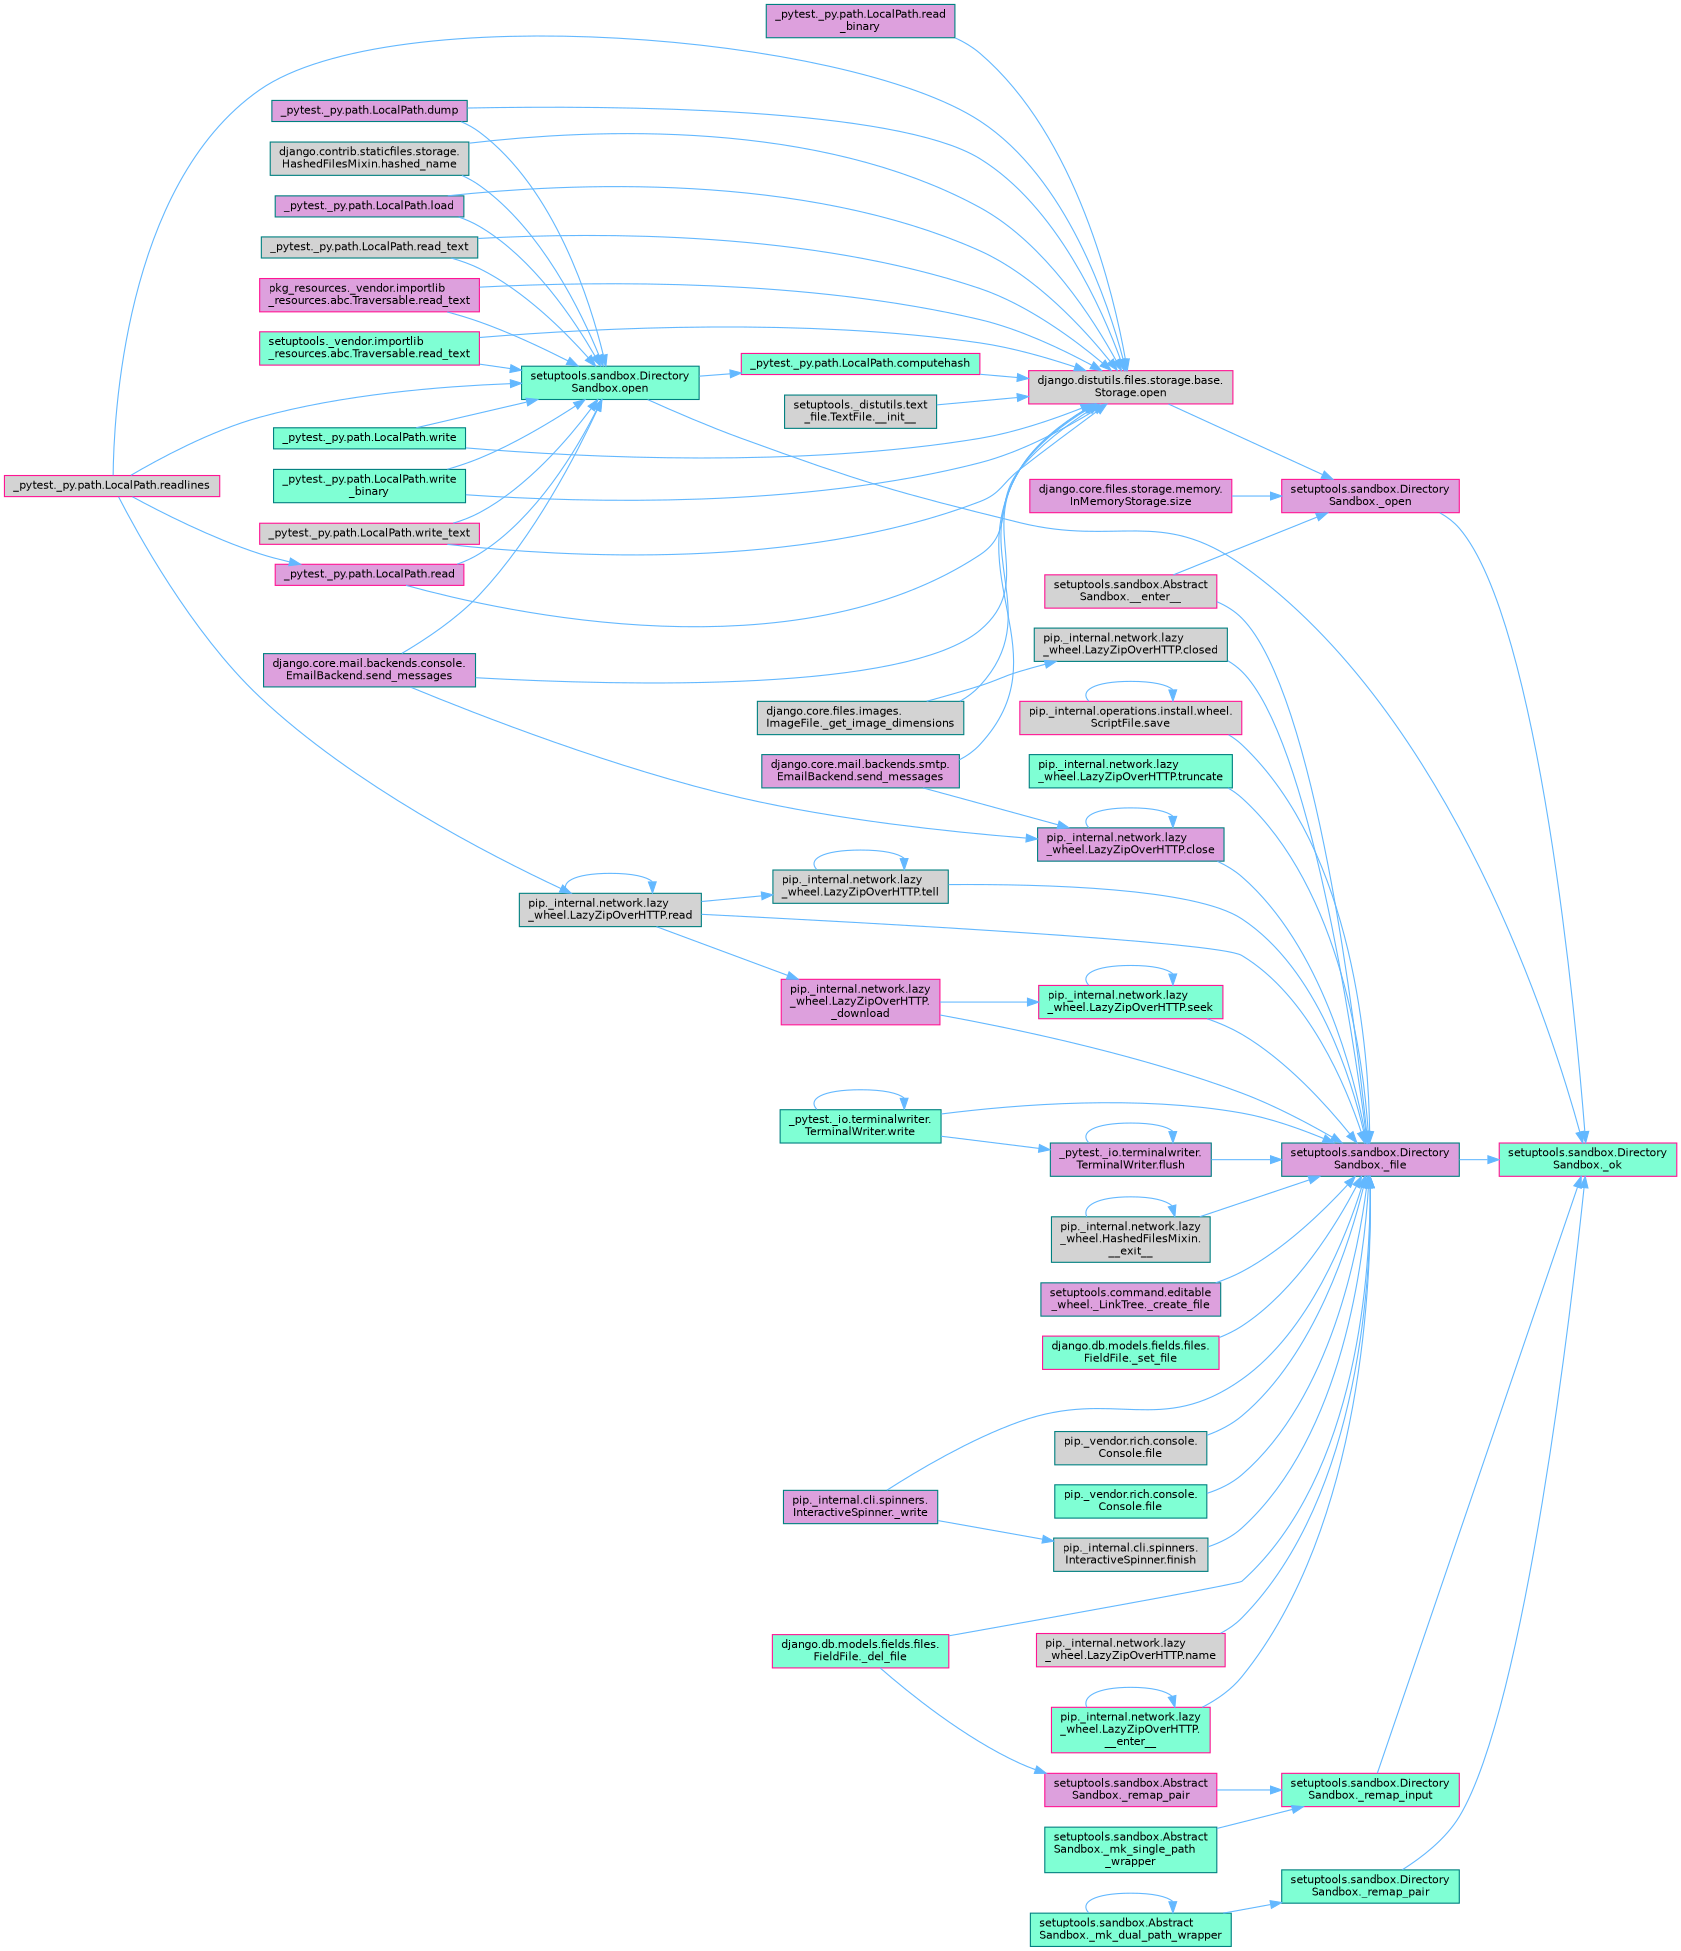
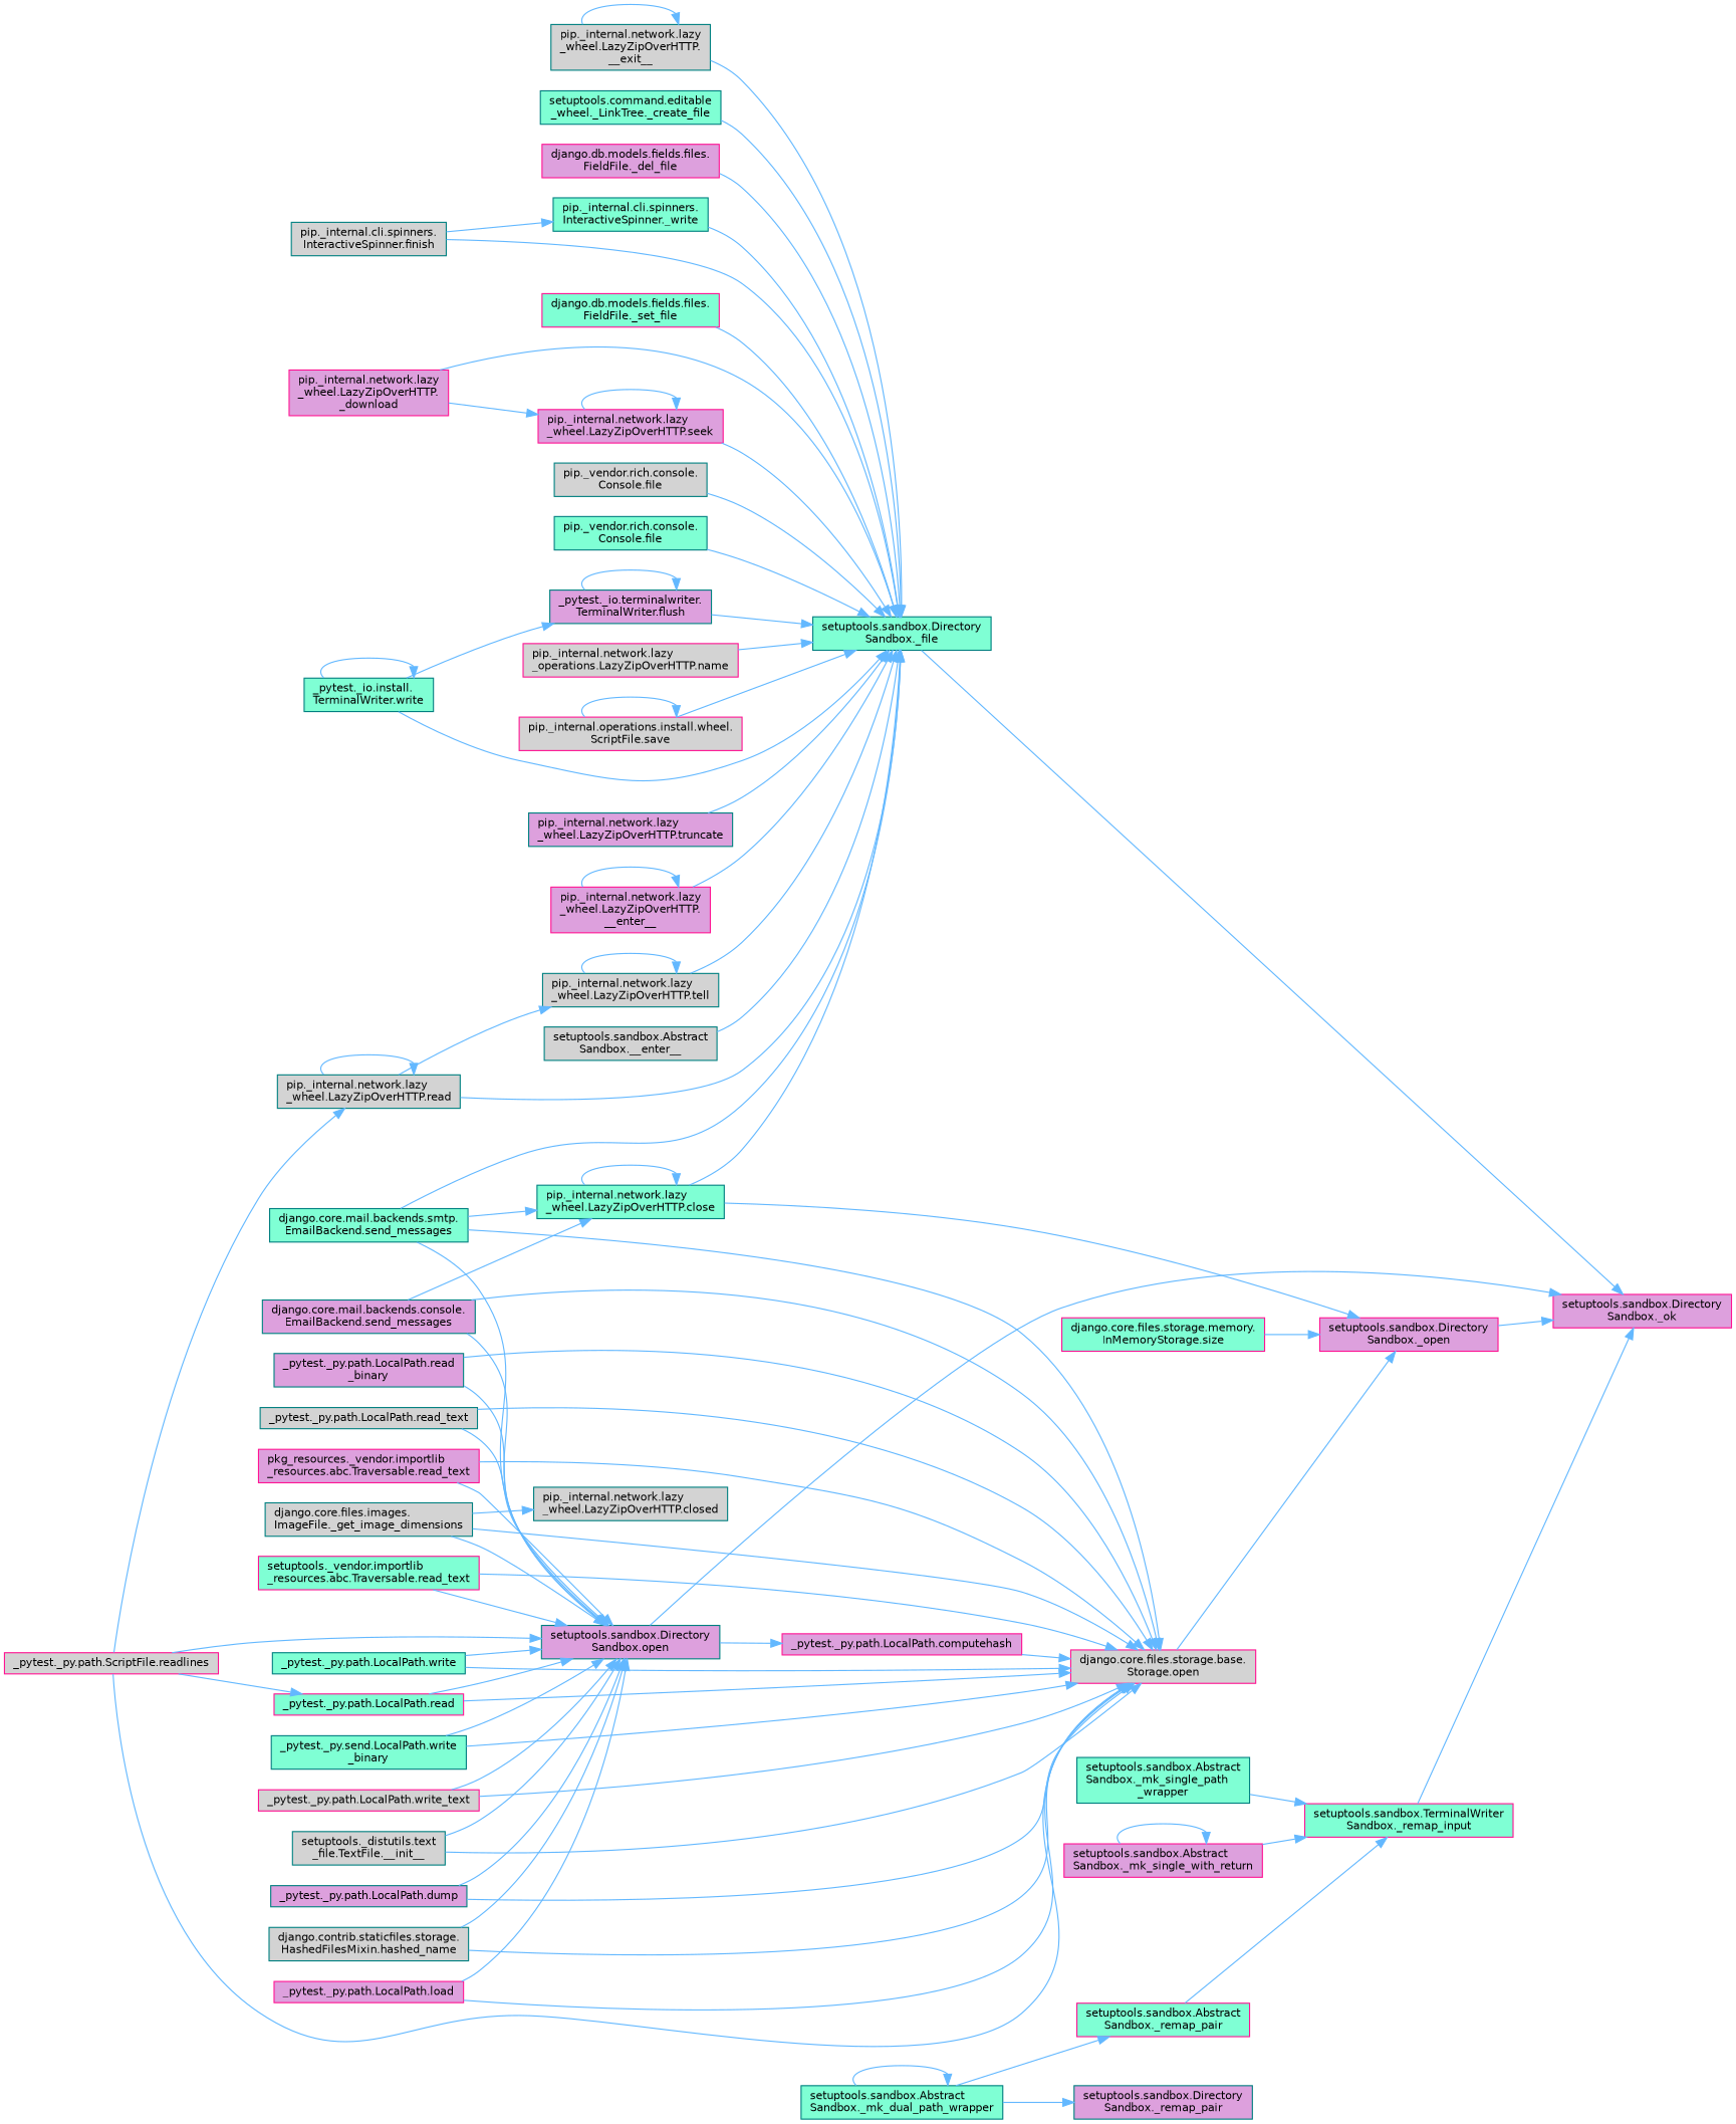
  digraph {
    rankdir=RL
    node [color=teal fillcolor=plum fontname=Helvetica fontsize=10 shape=box style=filled]
    edge [color=steelblue1 dir=back fontname=Helvetica fontsize=10 labelfontname=Helvetica labelfontsize=10 style=solid]
-   n1 [color=deeppink fillcolor=aquamarine fontcolor=black height=0.2 label="setuptools.sandbox.Directory\lSandbox._ok" width=0.4]
-   n2 [height=0.2 label="setuptools.sandbox.Directory\lSandbox._file" width=0.4]
+   n1 [color=deeppink fontcolor=black height=0.2 label="setuptools.sandbox.Directory\lSandbox._ok" width=0.4]
+   n2 [fillcolor=aquamarine height=0.2 label="setuptools.sandbox.Directory\lSandbox._file" width=0.4]
    n3 [color=deeppink height=0.2 label="setuptools.sandbox.Directory\lSandbox._open" width=0.4]
-   n4 [color=deeppink fillcolor=aquamarine height=0.2 label="setuptools.sandbox.Directory\lSandbox._remap_input" width=0.4]
-   n5 [fillcolor=aquamarine height=0.2 label="setuptools.sandbox.Directory\lSandbox._remap_pair" width=0.4]
-   n6 [fillcolor=aquamarine height=0.2 label="setuptools.sandbox.Directory\lSandbox.open" width=0.4]
-   n7 [color=deeppink fillcolor=aquamarine height=0.2 label="pip._internal.network.lazy\l_wheel.LazyZipOverHTTP.\l__enter__" width=0.4]
-   n8 [color=deeppink fillcolor=lightgrey height=0.2 label="setuptools.sandbox.Abstract\lSandbox.__enter__" width=0.4]
-   n9 [fillcolor=lightgrey height=0.2 label="pip._internal.network.lazy\l_wheel.HashedFilesMixin.\l__exit__" width=0.4]
-   n10 [height=0.2 label="setuptools.command.editable\l_wheel._LinkTree._create_file" width=0.4]
-   n11 [color=deeppink fillcolor=aquamarine height=0.2 label="django.db.models.fields.files.\lFieldFile._del_file" width=0.4]
+   n4 [color=deeppink fillcolor=aquamarine height=0.2 label="setuptools.sandbox.TerminalWriter\lSandbox._remap_input" width=0.4]
+   n5 [height=0.2 label="setuptools.sandbox.Directory\lSandbox._remap_pair" width=0.4]
+   n6 [height=0.2 label="setuptools.sandbox.Directory\lSandbox.open" width=0.4]
+   n7 [color=deeppink height=0.2 label="pip._internal.network.lazy\l_wheel.LazyZipOverHTTP.\l__enter__" width=0.4]
+   n8 [fillcolor=lightgrey height=0.2 label="setuptools.sandbox.Abstract\lSandbox.__enter__" width=0.4]
+   n9 [fillcolor=lightgrey height=0.2 label="pip._internal.network.lazy\l_wheel.LazyZipOverHTTP.\l__exit__" width=0.4]
+   n10 [fillcolor=aquamarine height=0.2 label="setuptools.command.editable\l_wheel._LinkTree._create_file" width=0.4]
+   n11 [color=deeppink height=0.2 label="django.db.models.fields.files.\lFieldFile._del_file" width=0.4]
    n12 [color=deeppink height=0.2 label="pip._internal.network.lazy\l_wheel.LazyZipOverHTTP.\l_download" width=0.4]
    n13 [fillcolor=lightgrey height=0.2 label="pip._internal.network.lazy\l_wheel.LazyZipOverHTTP.read" width=0.4]
    n14 [color=deeppink fillcolor=aquamarine height=0.2 label="django.db.models.fields.files.\lFieldFile._set_file" width=0.4]
-   n15 [height=0.2 label="pip._internal.cli.spinners.\lInteractiveSpinner._write" width=0.4]
+   n15 [fillcolor=aquamarine height=0.2 label="pip._internal.cli.spinners.\lInteractiveSpinner._write" width=0.4]
    n16 [fillcolor=lightgrey height=0.2 label="pip._internal.cli.spinners.\lInteractiveSpinner.finish" width=0.4]
-   n17 [height=0.2 label="pip._internal.network.lazy\l_wheel.LazyZipOverHTTP.close" width=0.4]
+   n17 [fillcolor=aquamarine height=0.2 label="pip._internal.network.lazy\l_wheel.LazyZipOverHTTP.close" width=0.4]
    n18 [fillcolor=lightgrey height=0.2 label="pip._internal.network.lazy\l_wheel.LazyZipOverHTTP.closed" width=0.4]
    n19 [fillcolor=lightgrey height=0.2 label="pip._vendor.rich.console.\lConsole.file" width=0.4]
    n20 [fillcolor=aquamarine height=0.2 label="pip._vendor.rich.console.\lConsole.file" width=0.4]
    n21 [height=0.2 label="_pytest._io.terminalwriter.\lTerminalWriter.flush" width=0.4]
-   n22 [fillcolor=aquamarine height=0.2 label="_pytest._io.terminalwriter.\lTerminalWriter.write" width=0.4]
-   n23 [color=deeppink fillcolor=lightgrey height=0.2 label="pip._internal.network.lazy\l_wheel.LazyZipOverHTTP.name" width=0.4]
+   n22 [fillcolor=aquamarine height=0.2 label="_pytest._io.install.\lTerminalWriter.write" width=0.4]
+   n23 [color=deeppink fillcolor=lightgrey height=0.2 label="pip._internal.network.lazy\l_operations.LazyZipOverHTTP.name" width=0.4]
    n24 [color=deeppink fillcolor=lightgrey height=0.2 label="pip._internal.operations.install.wheel.\lScriptFile.save" width=0.4]
-   n25 [color=deeppink fillcolor=aquamarine height=0.2 label="pip._internal.network.lazy\l_wheel.LazyZipOverHTTP.seek" width=0.4]
+   n25 [color=deeppink height=0.2 label="pip._internal.network.lazy\l_wheel.LazyZipOverHTTP.seek" width=0.4]
    n26 [fillcolor=lightgrey height=0.2 label="pip._internal.network.lazy\l_wheel.LazyZipOverHTTP.tell" width=0.4]
-   n27 [fillcolor=aquamarine height=0.2 label="pip._internal.network.lazy\l_wheel.LazyZipOverHTTP.truncate" width=0.4]
-   n28 [color=deeppink fillcolor=lightgrey height=0.2 label="django.distutils.files.storage.base.\lStorage.open" width=0.4]
-   n29 [color=deeppink height=0.2 label="django.core.files.storage.memory.\lInMemoryStorage.size" width=0.4]
+   n27 [height=0.2 label="pip._internal.network.lazy\l_wheel.LazyZipOverHTTP.truncate" width=0.4]
+   n28 [color=deeppink fillcolor=lightgrey height=0.2 label="django.core.files.storage.base.\lStorage.open" width=0.4]
+   n29 [color=deeppink fillcolor=aquamarine height=0.2 label="django.core.files.storage.memory.\lInMemoryStorage.size" width=0.4]
    n30 [fillcolor=aquamarine height=0.2 label="setuptools.sandbox.Abstract\lSandbox._mk_single_path\l_wrapper" width=0.4]
-   n32 [color=deeppink height=0.2 label="setuptools.sandbox.Abstract\lSandbox._remap_pair" width=0.4]
+   n31 [color=deeppink height=0.2 label="setuptools.sandbox.Abstract\lSandbox._mk_single_with_return" width=0.4]
+   n32 [color=deeppink fillcolor=aquamarine height=0.2 label="setuptools.sandbox.Abstract\lSandbox._remap_pair" width=0.4]
    n33 [fillcolor=aquamarine height=0.2 label="setuptools.sandbox.Abstract\lSandbox._mk_dual_path_wrapper" width=0.4]
-   n34 [color=deeppink fillcolor=lightgrey height=0.2 label="_pytest._py.path.LocalPath.readlines" width=0.4]
+   n34 [color=deeppink fillcolor=lightgrey height=0.2 label="_pytest._py.path.ScriptFile.readlines" width=0.4]
    n35 [height=0.2 label="django.core.mail.backends.console.\lEmailBackend.send_messages" width=0.4]
-   n36 [height=0.2 label="django.core.mail.backends.smtp.\lEmailBackend.send_messages" width=0.4]
+   n36 [fillcolor=aquamarine height=0.2 label="django.core.mail.backends.smtp.\lEmailBackend.send_messages" width=0.4]
    n37 [fillcolor=lightgrey height=0.2 label="django.core.files.images.\lImageFile._get_image_dimensions" width=0.4]
    n38 [fillcolor=lightgrey height=0.2 label="setuptools._distutils.text\l_file.TextFile.__init__" width=0.4]
    n39 [height=0.2 label="_pytest._py.path.LocalPath.dump" width=0.4]
    n40 [fillcolor=lightgrey height=0.2 label="django.contrib.staticfiles.storage.\lHashedFilesMixin.hashed_name" width=0.4]
-   n41 [height=0.2 label="_pytest._py.path.LocalPath.load" width=0.4]
-   n42 [color=deeppink height=0.2 label="_pytest._py.path.LocalPath.read" width=0.4]
+   n41 [color=deeppink height=0.2 label="_pytest._py.path.LocalPath.load" width=0.4]
+   n42 [color=deeppink fillcolor=aquamarine height=0.2 label="_pytest._py.path.LocalPath.read" width=0.4]
    n43 [height=0.2 label="_pytest._py.path.LocalPath.read\l_binary" width=0.4]
    n44 [fillcolor=lightgrey height=0.2 label="_pytest._py.path.LocalPath.read_text" width=0.4]
    n45 [color=deeppink height=0.2 label="pkg_resources._vendor.importlib\l_resources.abc.Traversable.read_text" width=0.4]
    n46 [color=deeppink fillcolor=aquamarine height=0.2 label="setuptools._vendor.importlib\l_resources.abc.Traversable.read_text" width=0.4]
    n47 [fillcolor=aquamarine height=0.2 label="_pytest._py.path.LocalPath.write" width=0.4]
-   n48 [fillcolor=aquamarine height=0.2 label="_pytest._py.path.LocalPath.write\l_binary" width=0.4]
+   n48 [fillcolor=aquamarine height=0.2 label="_pytest._py.send.LocalPath.write\l_binary" width=0.4]
    n49 [color=deeppink fillcolor=lightgrey height=0.2 label="_pytest._py.path.LocalPath.write_text" width=0.4]
-   n50 [color=deeppink fillcolor=aquamarine height=0.2 label="_pytest._py.path.LocalPath.computehash" width=0.4]
+   n50 [color=deeppink height=0.2 label="_pytest._py.path.LocalPath.computehash" width=0.4]
    n1 -> n2
    n1 -> n3
    n1 -> n4
-   n1 -> n5
    n1 -> n6
    n2 -> n7
    n2 -> n8
    n2 -> n9
    n2 -> n10
    n2 -> n11
    n2 -> n12
    n2 -> n13
    n2 -> n14
    n2 -> n15
    n2 -> n16
    n2 -> n17
-   n2 -> n18
+   n2 -> n36
    n2 -> n19
    n2 -> n20
    n2 -> n21
    n2 -> n22
    n2 -> n23
    n2 -> n24
    n2 -> n25
    n2 -> n26
    n2 -> n27
-   n3 -> n8
+   n3 -> n17
    n3 -> n28
    n3 -> n29
    n4 -> n30
+   n4 -> n31
    n4 -> n32
    n5 -> n33
    n6 -> n34
    n6 -> n35
+   n6 -> n36
+   n6 -> n37
+   n6 -> n38
    n6 -> n39
    n6 -> n40
    n6 -> n41
    n6 -> n42
+   n6 -> n43
    n6 -> n44
    n6 -> n45
    n6 -> n46
    n6 -> n47
    n6 -> n48
    n6 -> n49
    n7 -> n7
    n9 -> n9
-   n12 -> n13
    n13 -> n13
    n13 -> n34
-   n16 -> n15
+   n15 -> n16
    n17 -> n17
    n17 -> n35
    n17 -> n36
    n18 -> n37
    n21 -> n21
    n21 -> n22
    n22 -> n22
    n24 -> n24
    n25 -> n12
    n25 -> n25
    n26 -> n13
    n26 -> n26
    n28 -> n34
    n28 -> n35
    n28 -> n36
    n28 -> n37
    n28 -> n38
    n28 -> n39
    n28 -> n40
    n28 -> n41
    n28 -> n42
    n28 -> n43
    n28 -> n44
    n28 -> n45
    n28 -> n46
    n28 -> n47
    n28 -> n48
    n28 -> n49
    n28 -> n50
-   n32 -> n11
+   n31 -> n31
+   n32 -> n33
    n33 -> n33
    n42 -> n34
    n50 -> n6
  }
